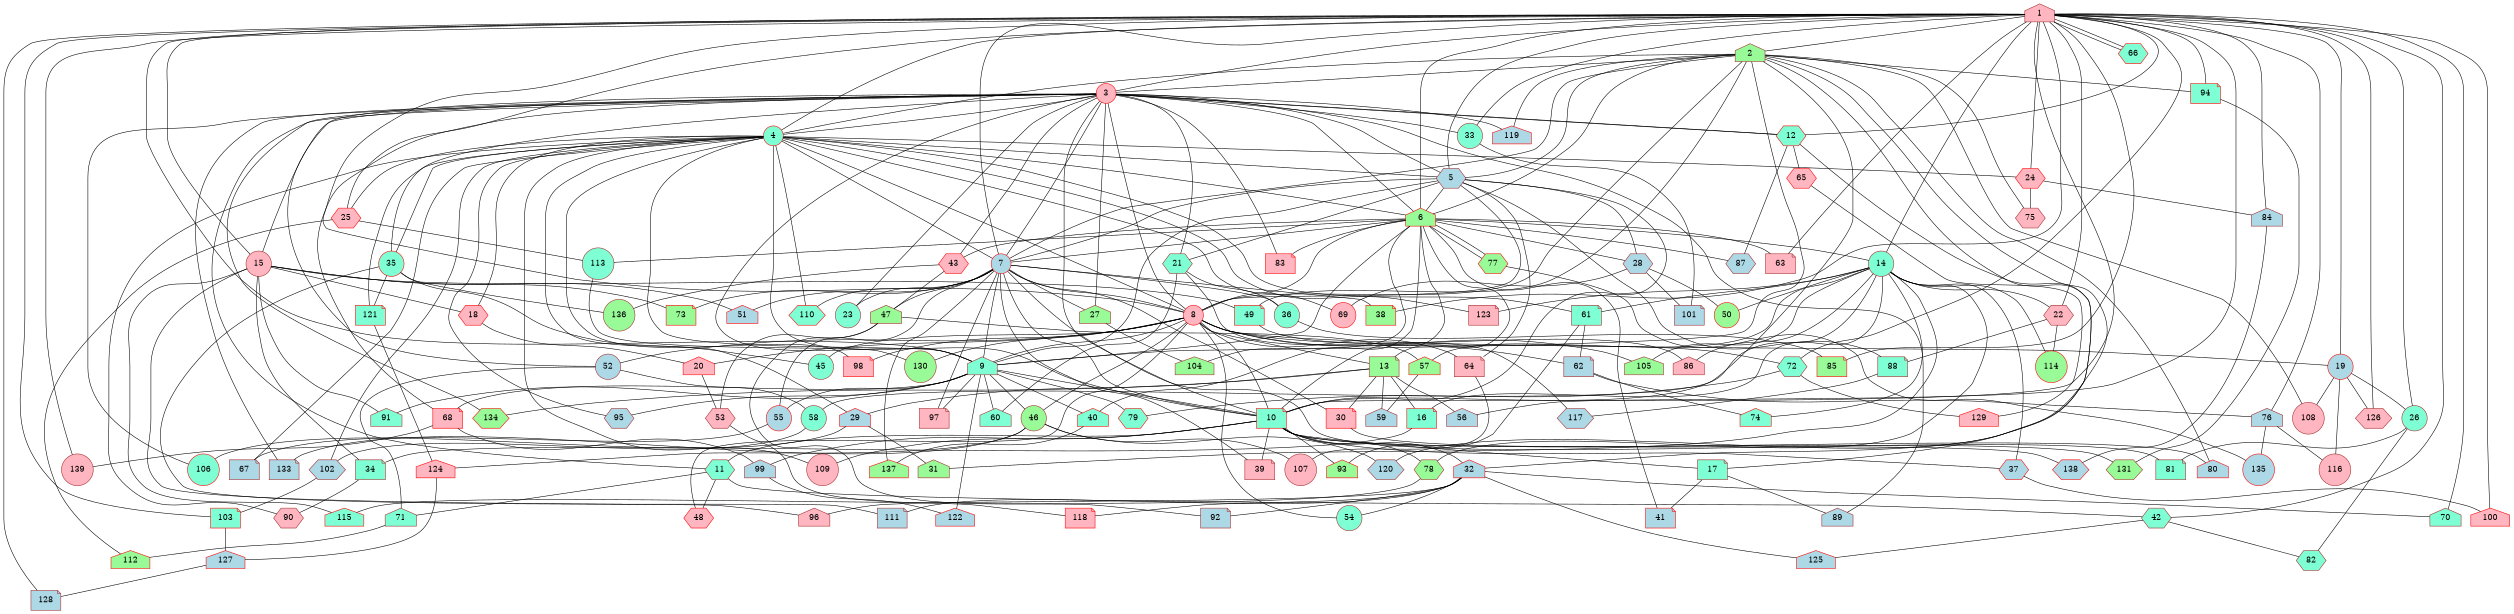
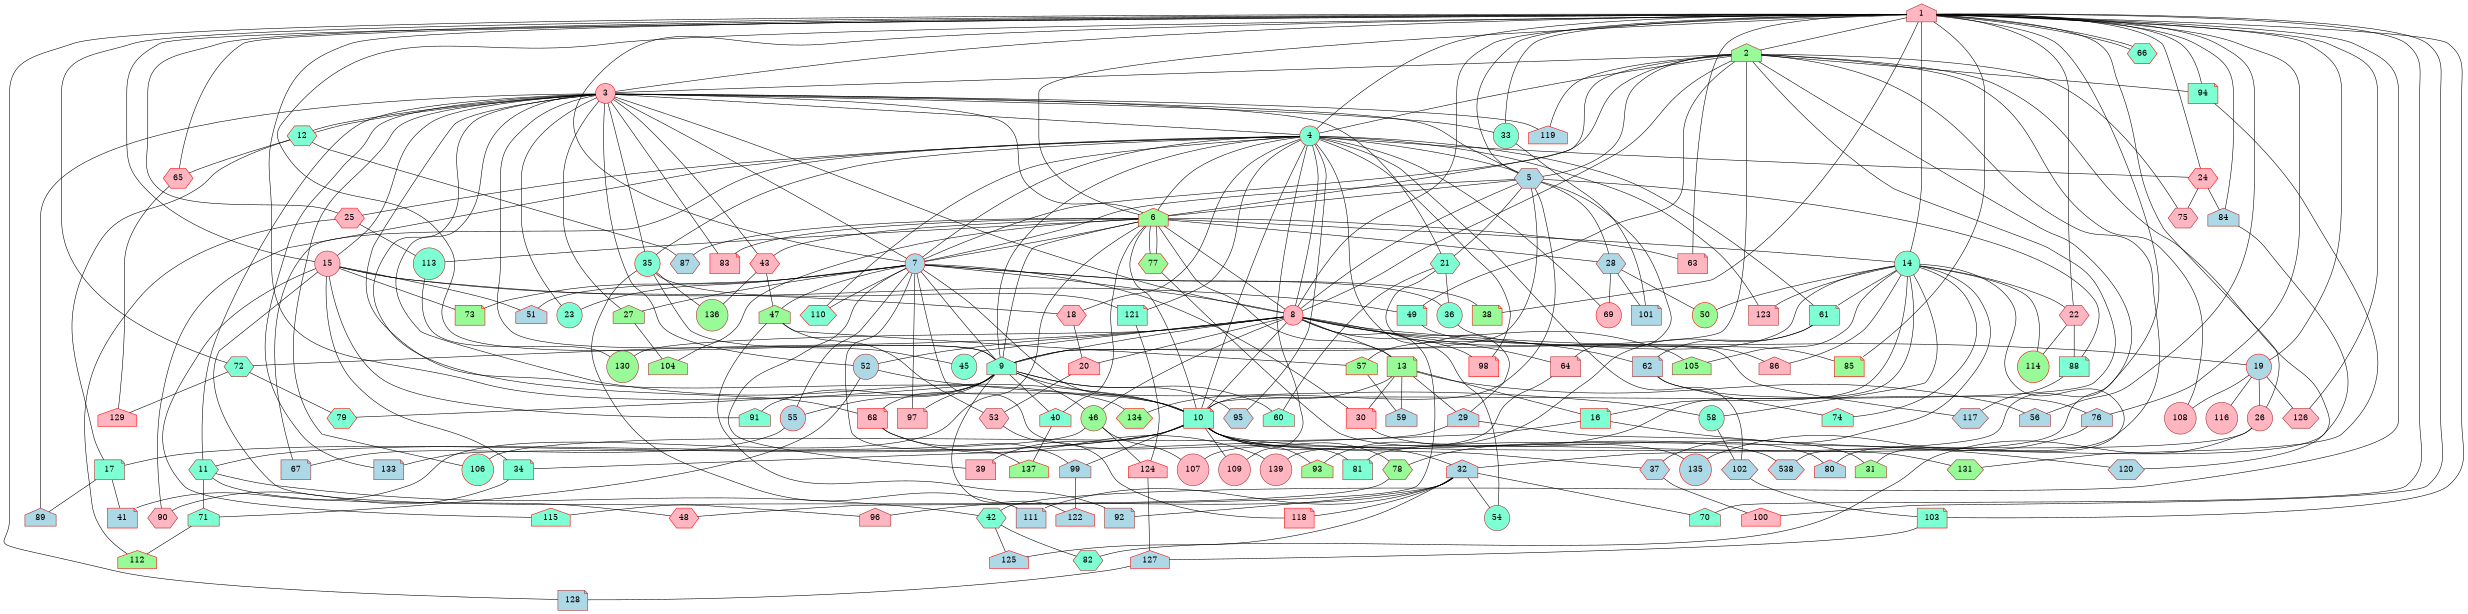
  graph {
    node [color=brown fillcolor=aquamarine shape=house style=filled]
    1 [fillcolor=lightpink]
    2 [fillcolor=palegreen]
    3 [color=red fillcolor=lightpink shape=circle]
    4 [color=red shape=circle]
    5 [fillcolor=lightblue shape=hexagon]
    6 [color=red fillcolor=palegreen]
    7 [color=red fillcolor=lightblue shape=circle]
    8 [color=red fillcolor=lightpink shape=circle]
    9
    10 [color=red shape=note]
    14 [shape=circle]
    15 [fillcolor=lightpink shape=circle]
    19 [color=red fillcolor=lightblue shape=circle]
    22 [fillcolor=lightpink shape=hexagon]
    24 [color=red fillcolor=lightpink shape=hexagon]
    25 [color=red fillcolor=lightpink shape=hexagon]
-   26 [shape=circle]
+   26 [fillcolor=lightpink shape=circle]
    33 [shape=circle]
    38 [color=red fillcolor=palegreen shape=note]
    42 [shape=hexagon]
    56 [fillcolor=lightblue]
    63 [fillcolor=lightpink shape=note]
    65 [color=red fillcolor=lightpink shape=hexagon]
    66 [color=red shape=hexagon]
    70
    72 [shape=hexagon]
    76 [fillcolor=lightblue]
    84 [fillcolor=lightblue]
    85 [color=red fillcolor=palegreen shape=note]
    94 [color=red shape=note]
    100 [color=red fillcolor=lightpink]
    103 [color=red shape=note]
    126 [fillcolor=lightpink shape=hexagon]
    128 [fillcolor=lightblue shape=note]
    139 [fillcolor=lightpink shape=circle]
    32 [color=red fillcolor=lightblue]
    49 [color=red shape=note]
    75 [fillcolor=lightpink shape=hexagon]
    80 [color=red fillcolor=lightblue]
    108 [fillcolor=lightpink shape=circle]
    119 [color=red fillcolor=lightblue]
    120 [fillcolor=lightblue shape=hexagon]
    11 [shape=hexagon]
    12 [color=red shape=hexagon]
    21 [shape=hexagon]
    23 [shape=circle]
    27 [fillcolor=palegreen]
    35 [color=red shape=circle]
    43 [color=red fillcolor=lightpink shape=hexagon]
    52 [fillcolor=lightblue shape=circle]
    68 [color=red fillcolor=lightpink shape=note]
    83 [color=red fillcolor=lightpink shape=note]
    89 [fillcolor=lightblue]
    106 [color=red shape=circle]
    133 [fillcolor=lightblue shape=note]
    134 [color=red fillcolor=palegreen shape=hexagon]
    18 [color=red fillcolor=lightpink shape=hexagon]
    29 [color=red fillcolor=lightblue]
    61 [shape=note]
    67 [fillcolor=lightblue shape=note]
    69 [color=red fillcolor=lightpink shape=circle]
    90 [fillcolor=lightpink shape=hexagon]
    95 [fillcolor=lightblue shape=hexagon]
    98 [color=red fillcolor=lightpink shape=note]
    102 [fillcolor=lightblue shape=hexagon]
    109 [fillcolor=lightpink shape=circle]
    110 [color=red shape=hexagon]
    121 [color=red shape=note]
    123 [fillcolor=lightpink shape=note]
    28 [fillcolor=lightblue shape=hexagon]
    64 [fillcolor=lightpink shape=note]
    88 [shape=note]
    13 [fillcolor=palegreen shape=note]
    40 [color=red]
    41 [color=red fillcolor=lightblue shape=note]
    77 [color=red fillcolor=palegreen shape=hexagon]
    87 [fillcolor=lightblue shape=hexagon]
    104 [fillcolor=palegreen]
    113 [shape=circle]
    30 [color=red fillcolor=lightpink shape=note]
    36 [shape=circle]
    39 [fillcolor=lightpink shape=note]
    47 [fillcolor=palegreen]
    51 [color=red fillcolor=lightblue]
    55 [color=red fillcolor=lightblue shape=circle]
    73 [color=red fillcolor=palegreen shape=note]
    81 [shape=note]
    97 [fillcolor=lightpink shape=note]
    137 [color=red fillcolor=palegreen]
    20 [color=red fillcolor=lightpink]
    45 [shape=circle]
    46 [fillcolor=palegreen shape=circle]
    48 [color=red fillcolor=lightpink shape=hexagon]
    54 [shape=circle]
    62 [fillcolor=lightblue shape=note]
    105 [fillcolor=palegreen]
    130 [fillcolor=palegreen shape=circle]
    60
    79 [color=red shape=hexagon]
    91
    122 [color=red fillcolor=lightblue]
    17 [shape=note]
    37 [color=red fillcolor=lightblue shape=hexagon]
    78 [fillcolor=palegreen shape=hexagon]
    93 [color=red fillcolor=palegreen]
    99 [fillcolor=lightblue]
    131 [fillcolor=palegreen shape=hexagon]
-   138 [color=red fillcolor=lightblue shape=hexagon]
+   138 [color=red fillcolor=lightblue shape=hexagon label=538]
    16 [color=red shape=note]
    31 [fillcolor=palegreen]
    50 [color=red fillcolor=palegreen shape=circle]
    57 [color=red fillcolor=palegreen]
    58 [shape=circle]
    74 [color=red]
    86 [fillcolor=lightpink]
    114 [color=red fillcolor=palegreen shape=circle]
    34 [shape=note]
    96 [fillcolor=lightpink]
    115 [color=red]
    116 [fillcolor=lightpink shape=circle]
    112 [color=red fillcolor=palegreen]
    82 [shape=hexagon]
    101 [fillcolor=lightblue shape=note]
    125 [color=red fillcolor=lightblue]
    129 [color=red fillcolor=lightpink]
    135 [color=red fillcolor=lightblue shape=circle]
    127 [color=red fillcolor=lightblue]
    92 [fillcolor=lightblue shape=note]
    111 [fillcolor=lightblue shape=note]
    118 [color=red fillcolor=lightpink shape=note]
    71
    117 [fillcolor=lightblue shape=hexagon]
    136 [fillcolor=palegreen shape=circle]
    124 [color=red fillcolor=lightpink]
    107 [fillcolor=lightpink shape=circle]
    59 [fillcolor=lightblue]
    53 [fillcolor=lightpink shape=hexagon]
    1 -- 2
    1 -- 3
    1 -- 4
    1 -- 5
    1 -- 6
    1 -- 7
    1 -- 8
    1 -- 9
    1 -- 10
    1 -- 14
    1 -- 15
    1 -- 19
    1 -- 22
    1 -- 24
    1 -- 25
    1 -- 26
    1 -- 33
    1 -- 38
    1 -- 42
    1 -- 56
    1 -- 63
-   1 -- 12
+   1 -- 65
    1 -- 66
    1 -- 66
    1 -- 70
    1 -- 72
    1 -- 76
    1 -- 84
    1 -- 85
    1 -- 94
    1 -- 100
    1 -- 103
    1 -- 126
    1 -- 128
    1 -- 139
    2 -- 3
    2 -- 4
    2 -- 5
    2 -- 6
    2 -- 7
    2 -- 8
    2 -- 9
    2 -- 10
    2 -- 94
    2 -- 32
    2 -- 49
    2 -- 75
    2 -- 80
    2 -- 108
    2 -- 119
    2 -- 120
    3 -- 4
    3 -- 5
    3 -- 6
    3 -- 7
    3 -- 8
    3 -- 9
    3 -- 10
    3 -- 15
    3 -- 33
    3 -- 119
    3 -- 11
    3 -- 12
    3 -- 12
    3 -- 21
    3 -- 23
    3 -- 27
    3 -- 35
    3 -- 43
    3 -- 52
    3 -- 68
    3 -- 83
    3 -- 89
    3 -- 106
    3 -- 133
    3 -- 134
    4 -- 5
    4 -- 6
    4 -- 7
    4 -- 8
    4 -- 9
    4 -- 10
    4 -- 24
    4 -- 25
    4 -- 35
    4 -- 18
    4 -- 29
    4 -- 61
    4 -- 67
    4 -- 69
    4 -- 90
    4 -- 95
    4 -- 98
    4 -- 102
    4 -- 109
    4 -- 110
    4 -- 121
    4 -- 123
    5 -- 6
    5 -- 7
    5 -- 8
    5 -- 9
    5 -- 10
    5 -- 21
    5 -- 28
    5 -- 64
    5 -- 88
    6 -- 7
    6 -- 8
    6 -- 9
    6 -- 10
    6 -- 14
    6 -- 63
    6 -- 43
    6 -- 83
    6 -- 28
    6 -- 13
    6 -- 40
    6 -- 41
    6 -- 77
    6 -- 77
    6 -- 87
    6 -- 104
    6 -- 113
    7 -- 8
    7 -- 9
    7 -- 10
    7 -- 38
    7 -- 23
    7 -- 27
    7 -- 110
    7 -- 30
    7 -- 36
    7 -- 39
    7 -- 47
    7 -- 51
    7 -- 55
    7 -- 73
    7 -- 81
    7 -- 97
    7 -- 137
    8 -- 9
    8 -- 10
    8 -- 19
    8 -- 72
    8 -- 52
    8 -- 98
    8 -- 64
    8 -- 13
    8 -- 20
    8 -- 45
    8 -- 46
    8 -- 48
    8 -- 54
    8 -- 62
    8 -- 105
    8 -- 130
    9 -- 10
    9 -- 68
    9 -- 95
    9 -- 40
    9 -- 55
    9 -- 97
    9 -- 46
    9 -- 60
    9 -- 79
    9 -- 91
    9 -- 122
    10 -- 32
    10 -- 11
    10 -- 109
    10 -- 39
    10 -- 17
    10 -- 37
    10 -- 78
    10 -- 93
    10 -- 99
    10 -- 131
    10 -- 138
    14 -- 22
    14 -- 61
    14 -- 123
    14 -- 105
    14 -- 37
    14 -- 78
    14 -- 16
    14 -- 31
    14 -- 50
    14 -- 57
    14 -- 58
    14 -- 74
    14 -- 86
    14 -- 114
    15 -- 49
    15 -- 18
    15 -- 51
    15 -- 73
    15 -- 91
    15 -- 34
    15 -- 96
    15 -- 115
    19 -- 26
    19 -- 126
    19 -- 108
    19 -- 116
    22 -- 88
    22 -- 114
    24 -- 84
    24 -- 75
    25 -- 113
    25 -- 112
    26 -- 81
    26 -- 82
    33 -- 101
    42 -- 82
    42 -- 125
    65 -- 129
    72 -- 79
    72 -- 129
-   76 -- 116
    76 -- 135
    84 -- 138
    94 -- 131
    103 -- 127
    32 -- 70
    32 -- 54
    32 -- 96
    32 -- 125
    32 -- 92
    32 -- 111
    32 -- 118
    49 -- 86
    11 -- 42
    11 -- 48
    11 -- 71
    12 -- 65
    12 -- 87
    12 -- 17
    21 -- 36
    21 -- 60
    21 -- 117
    27 -- 104
    35 -- 121
    35 -- 45
    35 -- 111
    35 -- 136
    43 -- 47
    43 -- 136
    52 -- 58
    52 -- 71
    68 -- 139
    68 -- 99
    18 -- 20
    29 -- 106
    29 -- 31
    61 -- 62
    61 -- 93
    102 -- 103
    121 -- 124
    28 -- 69
    28 -- 50
    28 -- 101
    64 -- 107
    88 -- 117
    13 -- 56
    13 -- 134
    13 -- 29
    13 -- 30
    13 -- 16
    13 -- 59
    40 -- 137
    77 -- 135
    113 -- 130
    30 -- 80
    36 -- 85
    47 -- 57
    47 -- 92
    47 -- 53
    55 -- 67
    20 -- 53
-   46 -- 120
+   16 -- 120
    46 -- 133
    46 -- 124
    46 -- 107
    62 -- 76
    62 -- 74
    17 -- 89
    17 -- 41
    37 -- 100
    78 -- 115
    99 -- 122
    16 -- 34
    57 -- 59
    58 -- 102
    34 -- 90
    127 -- 128
    71 -- 112
    124 -- 127
    53 -- 118
  }
